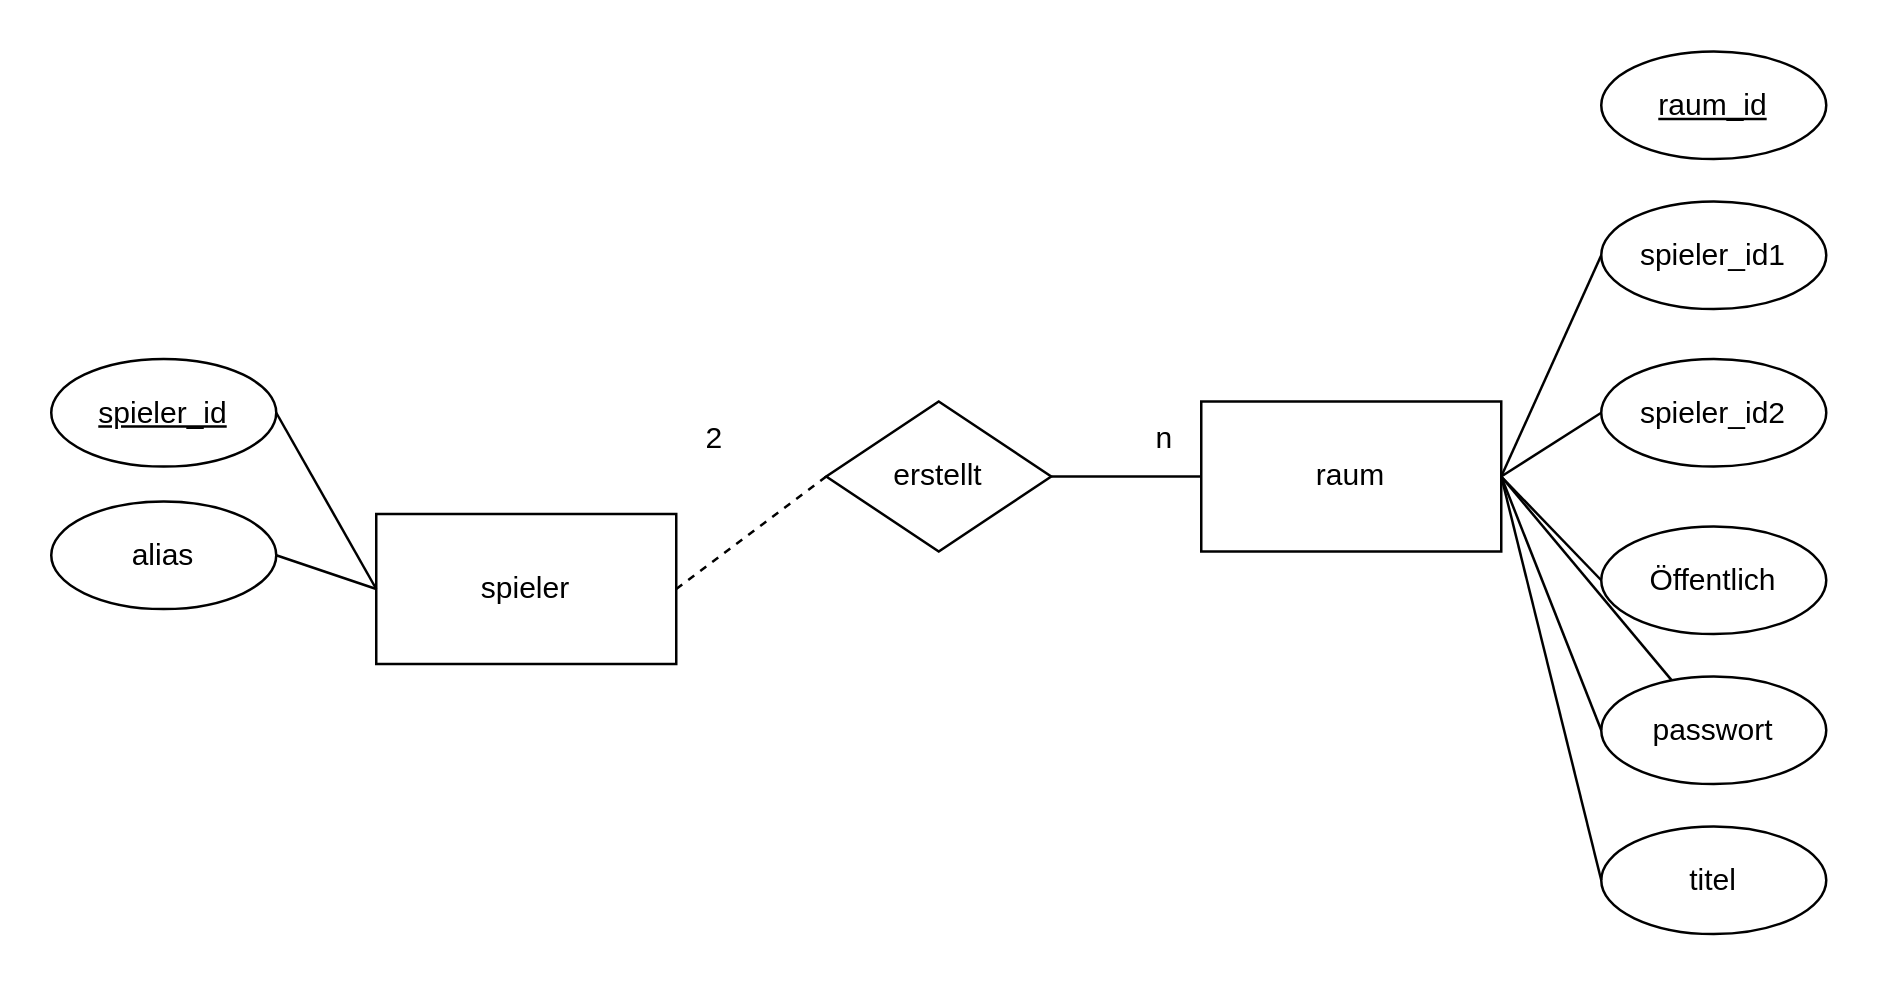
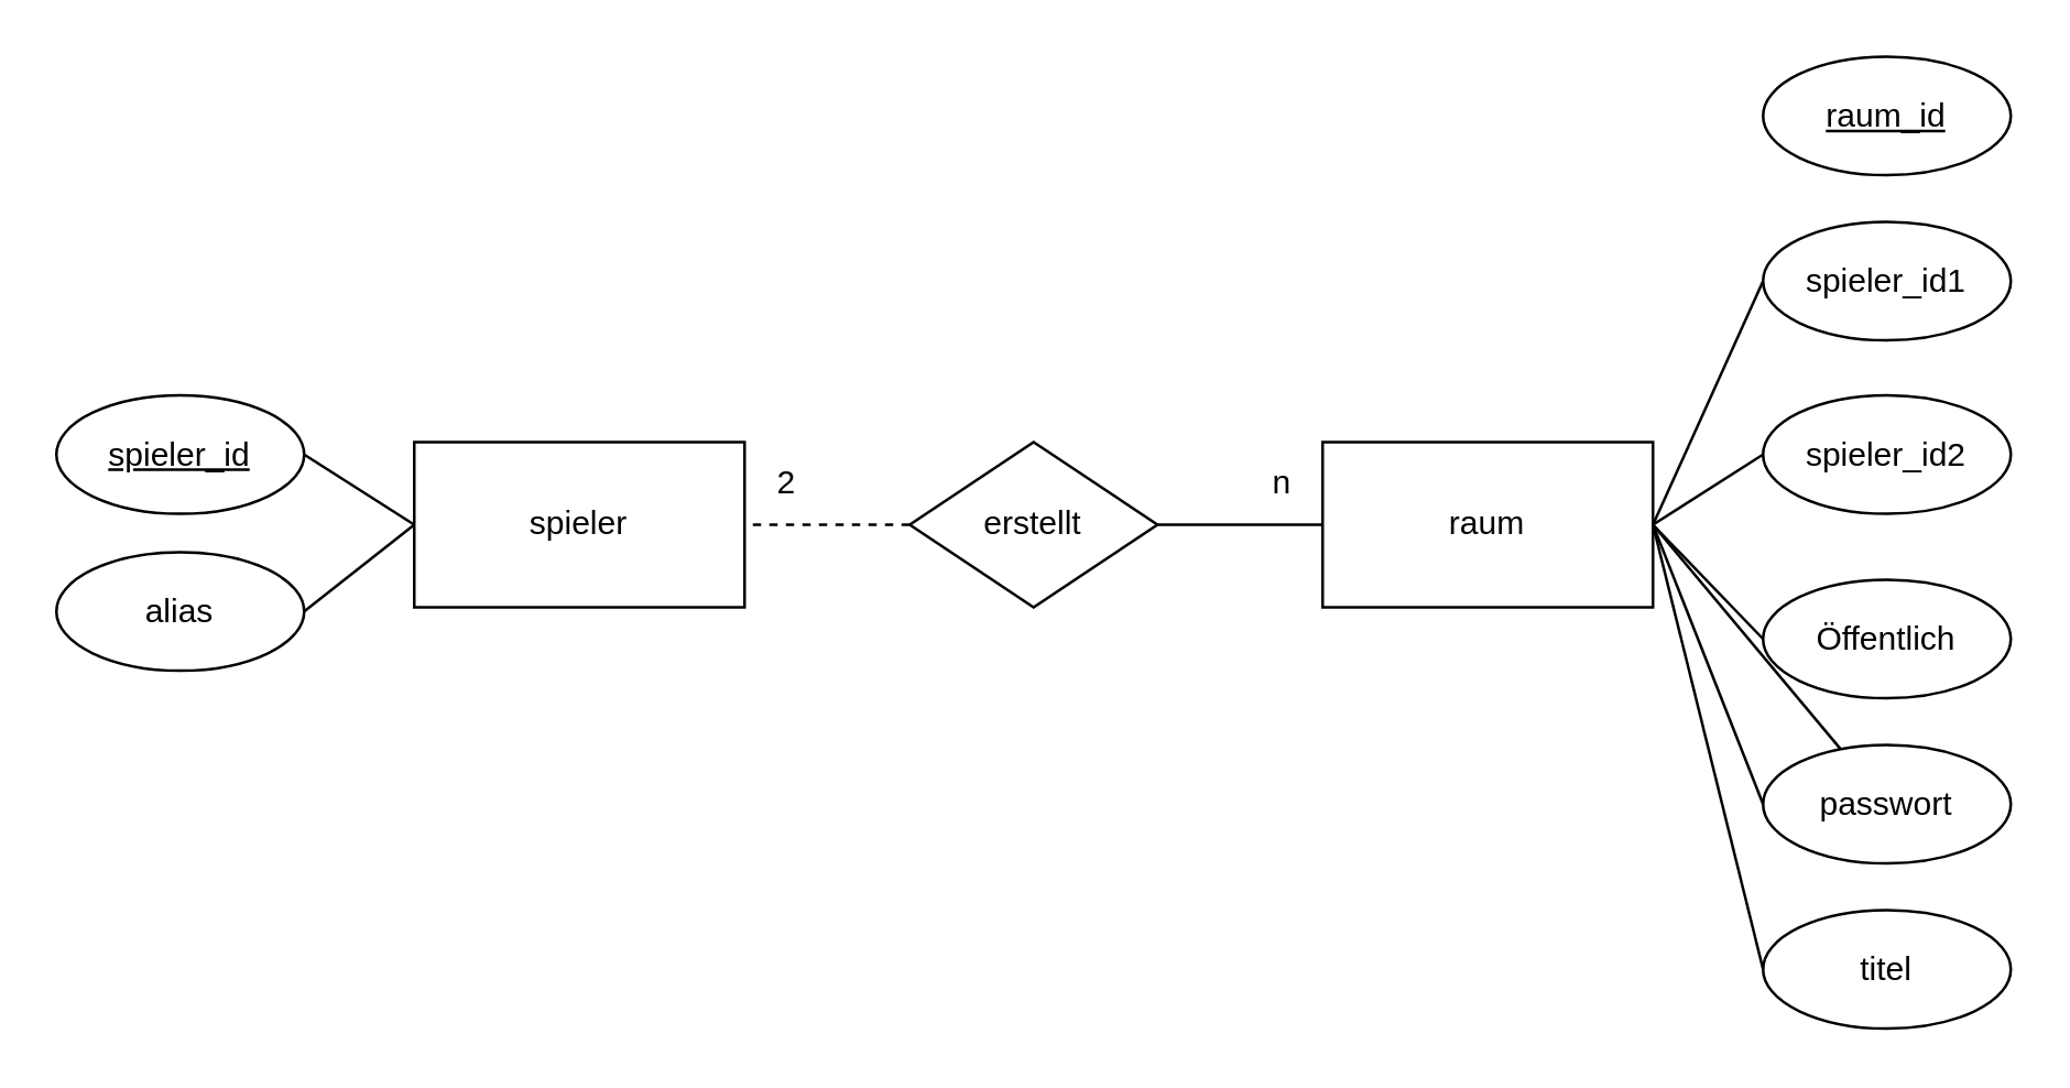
  <mxCell id="0" />
  <mxCell id="1" parent="0" />
- <mxCell id="2" value="spieler" style="rounded=0;whiteSpace=wrap;html=1;" parent="1" vertex="1"><mxGeometry x="150" y="205" width="120" height="60" as="geometry" /></mxCell>
+ <mxCell id="2" value="spieler" style="rounded=0;whiteSpace=wrap;html=1;" parent="1" vertex="1"><mxGeometry x="150" y="160" width="120" height="60" as="geometry" /></mxCell>
  <mxCell id="3" value="2" style="text;html=1;align=center;verticalAlign=middle;resizable=0;points=[];autosize=1;strokeColor=none;fillColor=none;" parent="1" vertex="1"><mxGeometry x="270" y="160" width="30" height="30" as="geometry" /></mxCell>
  <mxCell id="4" value="raum" style="rounded=0;whiteSpace=wrap;html=1;" parent="1" vertex="1"><mxGeometry x="480" y="160" width="120" height="60" as="geometry" /></mxCell>
  <mxCell id="5" value="n" style="text;html=1;align=center;verticalAlign=middle;resizable=0;points=[];autosize=1;strokeColor=none;fillColor=none;" parent="1" vertex="1"><mxGeometry x="450" y="160" width="30" height="30" as="geometry" /></mxCell>
  <mxCell id="6" value="&lt;u&gt;spieler_id&lt;/u&gt;" style="ellipse;whiteSpace=wrap;html=1;" vertex="1" parent="1"><mxGeometry x="20" y="143" width="90" height="43" as="geometry" /></mxCell>
  <mxCell id="7" value="alias" style="ellipse;whiteSpace=wrap;html=1;" vertex="1" parent="1"><mxGeometry x="20" y="200" width="90" height="43" as="geometry" /></mxCell>
  <mxCell id="8" value="&lt;u&gt;raum_id&lt;/u&gt;" style="ellipse;whiteSpace=wrap;html=1;" vertex="1" parent="1"><mxGeometry x="640" y="20" width="90" height="43" as="geometry" /></mxCell>
  <mxCell id="9" value="spieler_id1" style="ellipse;whiteSpace=wrap;html=1;" vertex="1" parent="1"><mxGeometry x="640" y="80" width="90" height="43" as="geometry" /></mxCell>
  <mxCell id="10" value="spieler_id2" style="ellipse;whiteSpace=wrap;html=1;" vertex="1" parent="1"><mxGeometry x="640" y="143" width="90" height="43" as="geometry" /></mxCell>
  <mxCell id="11" value="Öffentlich" style="ellipse;whiteSpace=wrap;html=1;" vertex="1" parent="1"><mxGeometry x="640" y="210" width="90" height="43" as="geometry" /></mxCell>
  <mxCell id="12" value="passwort" style="ellipse;whiteSpace=wrap;html=1;" vertex="1" parent="1"><mxGeometry x="640" y="270" width="90" height="43" as="geometry" /></mxCell>
  <mxCell id="13" value="titel" style="ellipse;whiteSpace=wrap;html=1;" vertex="1" parent="1"><mxGeometry x="640" y="330" width="90" height="43" as="geometry" /></mxCell>
  <mxCell id="14" value="erstellt" style="rhombus;whiteSpace=wrap;html=1;" vertex="1" parent="1"><mxGeometry x="330" y="160" width="90" height="60" as="geometry" /></mxCell>
  <mxCell id="15" value="" style="endArrow=none;html=1;rounded=0;exitX=1;exitY=0.5;exitDx=0;exitDy=0;entryX=0;entryY=0.5;entryDx=0;entryDy=0;" edge="1" parent="1" source="14" target="4"><mxGeometry width="50" height="50" relative="1" as="geometry"><mxPoint x="500" y="340" as="sourcePoint" /><mxPoint x="550" y="290" as="targetPoint" /></mxGeometry></mxCell>
  <mxCell id="16" value="" style="endArrow=none;html=1;rounded=0;entryX=1;entryY=0.5;entryDx=0;entryDy=0;exitX=0;exitY=0.5;exitDx=0;exitDy=0;dashed=1;" edge="1" parent="1" source="14" target="2"><mxGeometry width="50" height="50" relative="1" as="geometry"><mxPoint x="500" y="340" as="sourcePoint" /><mxPoint x="300" y="240" as="targetPoint" /></mxGeometry></mxCell>
  <mxCell id="17" value="" style="endArrow=none;html=1;rounded=0;exitX=0;exitY=0.5;exitDx=0;exitDy=0;" edge="1" parent="1" source="13"><mxGeometry width="50" height="50" relative="1" as="geometry"><mxPoint x="500" y="340" as="sourcePoint" /><mxPoint x="600" y="190" as="targetPoint" /></mxGeometry></mxCell>
  <mxCell id="18" value="" style="endArrow=none;html=1;rounded=0;exitX=0;exitY=0.5;exitDx=0;exitDy=0;" edge="1" parent="1" source="12"><mxGeometry width="50" height="50" relative="1" as="geometry"><mxPoint x="500" y="340" as="sourcePoint" /><mxPoint x="600" y="190" as="targetPoint" /></mxGeometry></mxCell>
  <mxCell id="19" value="" style="endArrow=none;html=1;rounded=0;entryX=0;entryY=0.5;entryDx=0;entryDy=0;" edge="1" parent="1" target="11"><mxGeometry width="50" height="50" relative="1" as="geometry"><mxPoint x="600" y="190" as="sourcePoint" /><mxPoint x="550" y="290" as="targetPoint" /></mxGeometry></mxCell>
  <mxCell id="20" value="" style="endArrow=none;html=1;rounded=0;exitX=0;exitY=0.5;exitDx=0;exitDy=0;entryX=1;entryY=0.5;entryDx=0;entryDy=0;" edge="1" parent="1" source="10" target="4"><mxGeometry width="50" height="50" relative="1" as="geometry"><mxPoint x="500" y="340" as="sourcePoint" /><mxPoint x="550" y="290" as="targetPoint" /></mxGeometry></mxCell>
  <mxCell id="21" value="" style="endArrow=none;html=1;rounded=0;exitX=1;exitY=0.5;exitDx=0;exitDy=0;entryX=0;entryY=0.5;entryDx=0;entryDy=0;" edge="1" parent="1" source="4" target="9"><mxGeometry width="50" height="50" relative="1" as="geometry"><mxPoint x="500" y="340" as="sourcePoint" /><mxPoint x="550" y="290" as="targetPoint" /></mxGeometry></mxCell>
  <mxCell id="22" value="" style="endArrow=none;html=1;rounded=0;exitX=1;exitY=0.5;exitDx=0;exitDy=0;" edge="1" parent="1" source="4" target="12"><mxGeometry width="50" height="50" relative="1" as="geometry"><mxPoint x="500" y="340" as="sourcePoint" /><mxPoint x="550" y="290" as="targetPoint" /></mxGeometry></mxCell>
  <mxCell id="23" value="" style="endArrow=none;html=1;rounded=0;exitX=1;exitY=0.5;exitDx=0;exitDy=0;entryX=0;entryY=0.5;entryDx=0;entryDy=0;" edge="1" parent="1" source="6" target="2"><mxGeometry width="50" height="50" relative="1" as="geometry"><mxPoint x="500" y="300" as="sourcePoint" /><mxPoint x="550" y="250" as="targetPoint" /></mxGeometry></mxCell>
  <mxCell id="24" value="" style="endArrow=none;html=1;rounded=0;exitX=1;exitY=0.5;exitDx=0;exitDy=0;entryX=0;entryY=0.5;entryDx=0;entryDy=0;" edge="1" parent="1" source="7" target="2"><mxGeometry width="50" height="50" relative="1" as="geometry"><mxPoint x="500" y="300" as="sourcePoint" /><mxPoint x="550" y="250" as="targetPoint" /></mxGeometry></mxCell>
